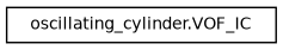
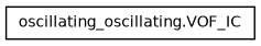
  digraph {
    rankdir=LR
-   n1 [color=black fillcolor=white fontname=Helvetica fontsize=10 height=0.2 label="oscillating_cylinder.VOF_IC" shape=record style=filled width=0.4]
+   n1 [color=black fillcolor=white fontname=Helvetica fontsize=10 height=0.2 label="oscillating_oscillating.VOF_IC" shape=record style=filled width=0.4]
  }
